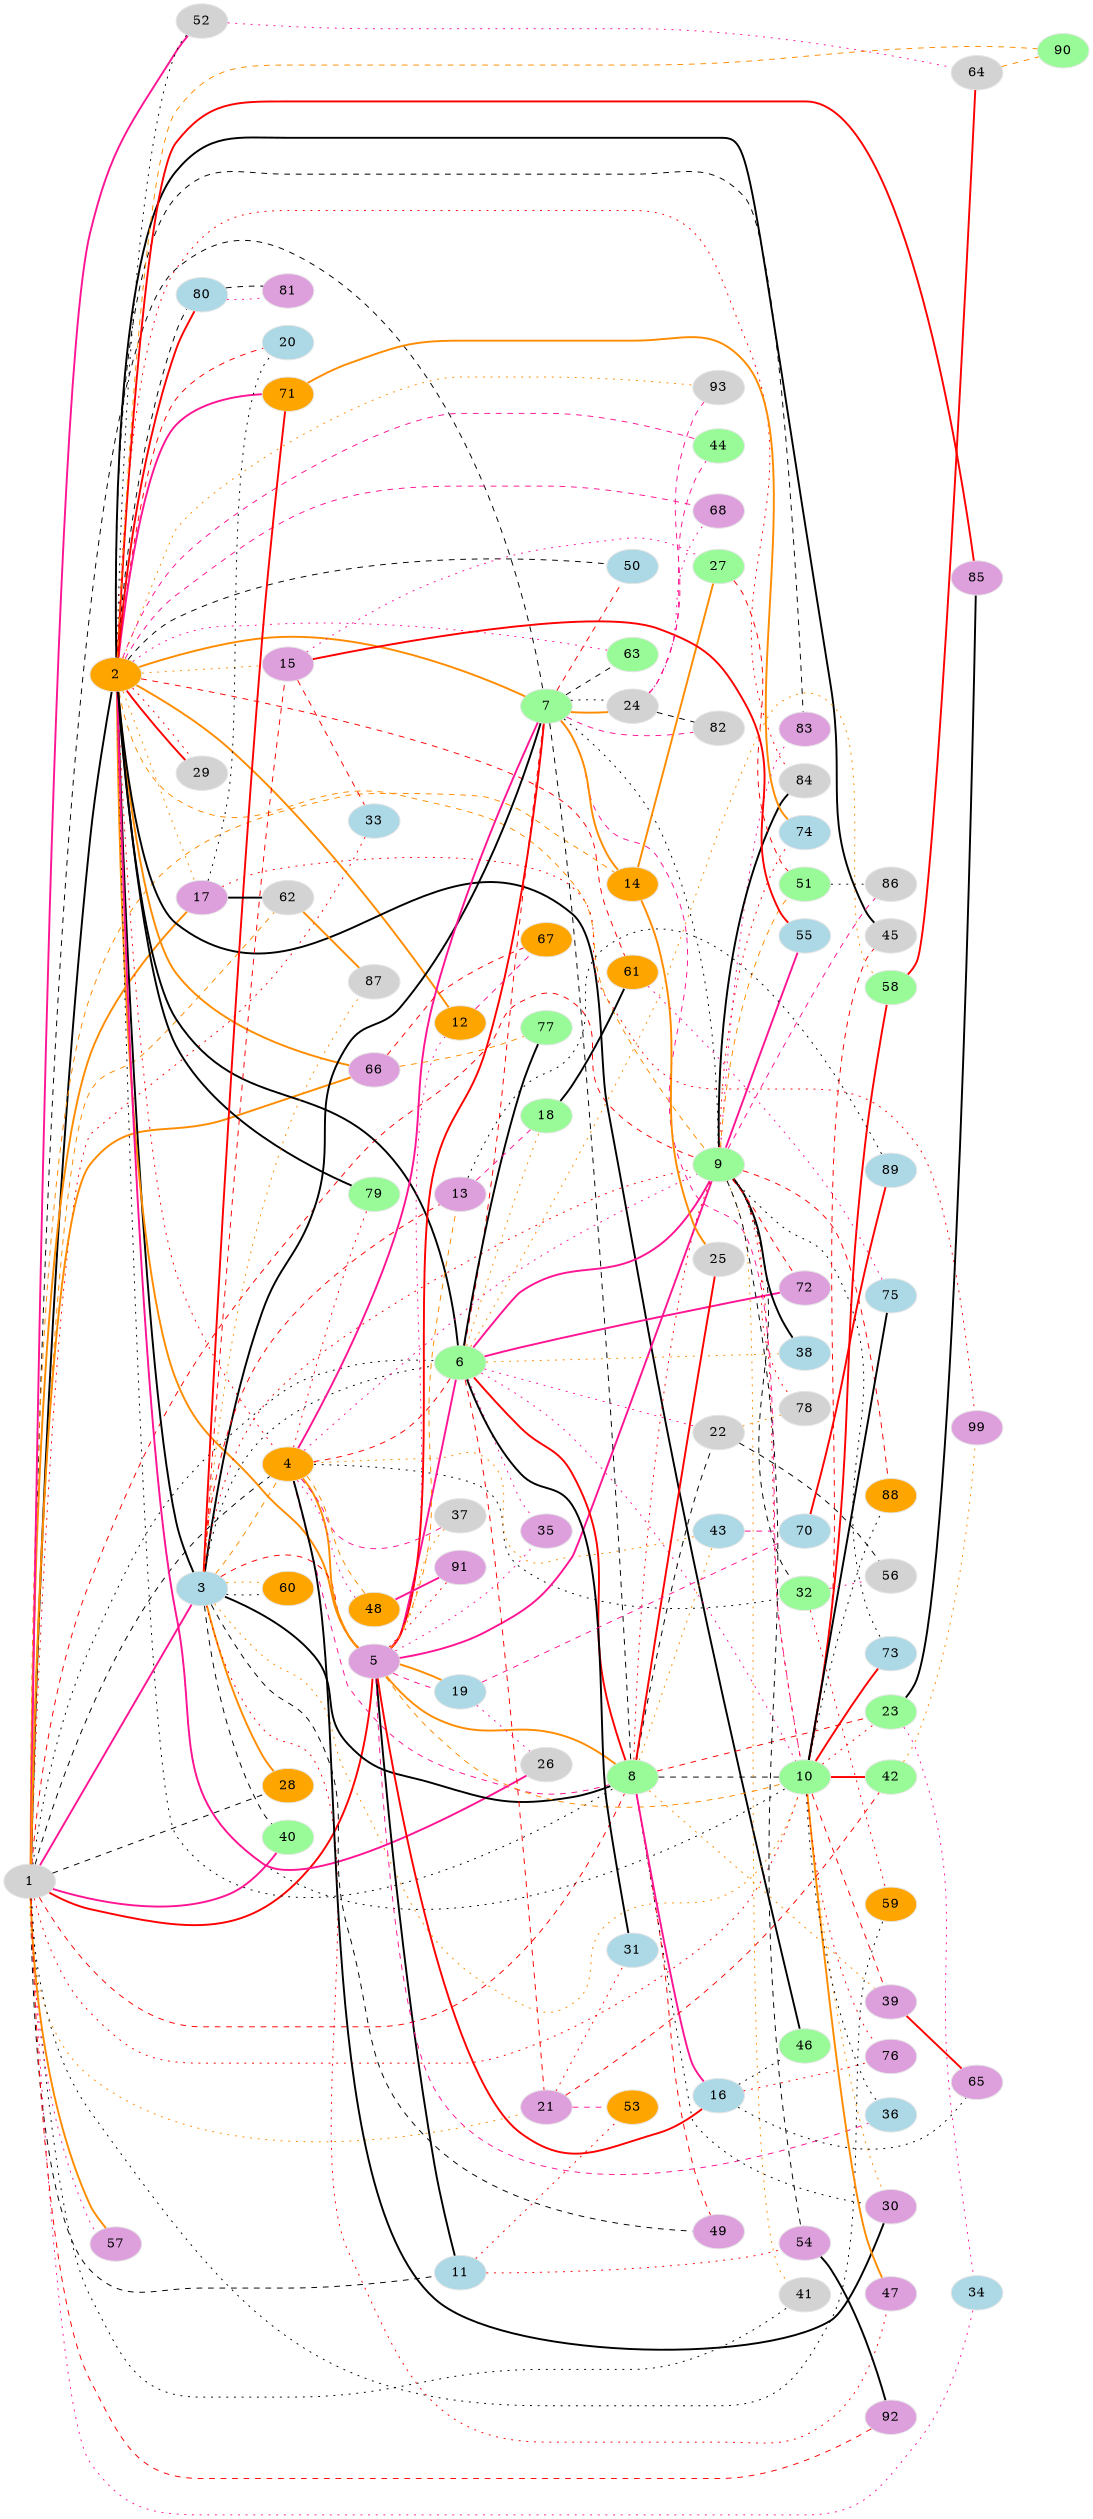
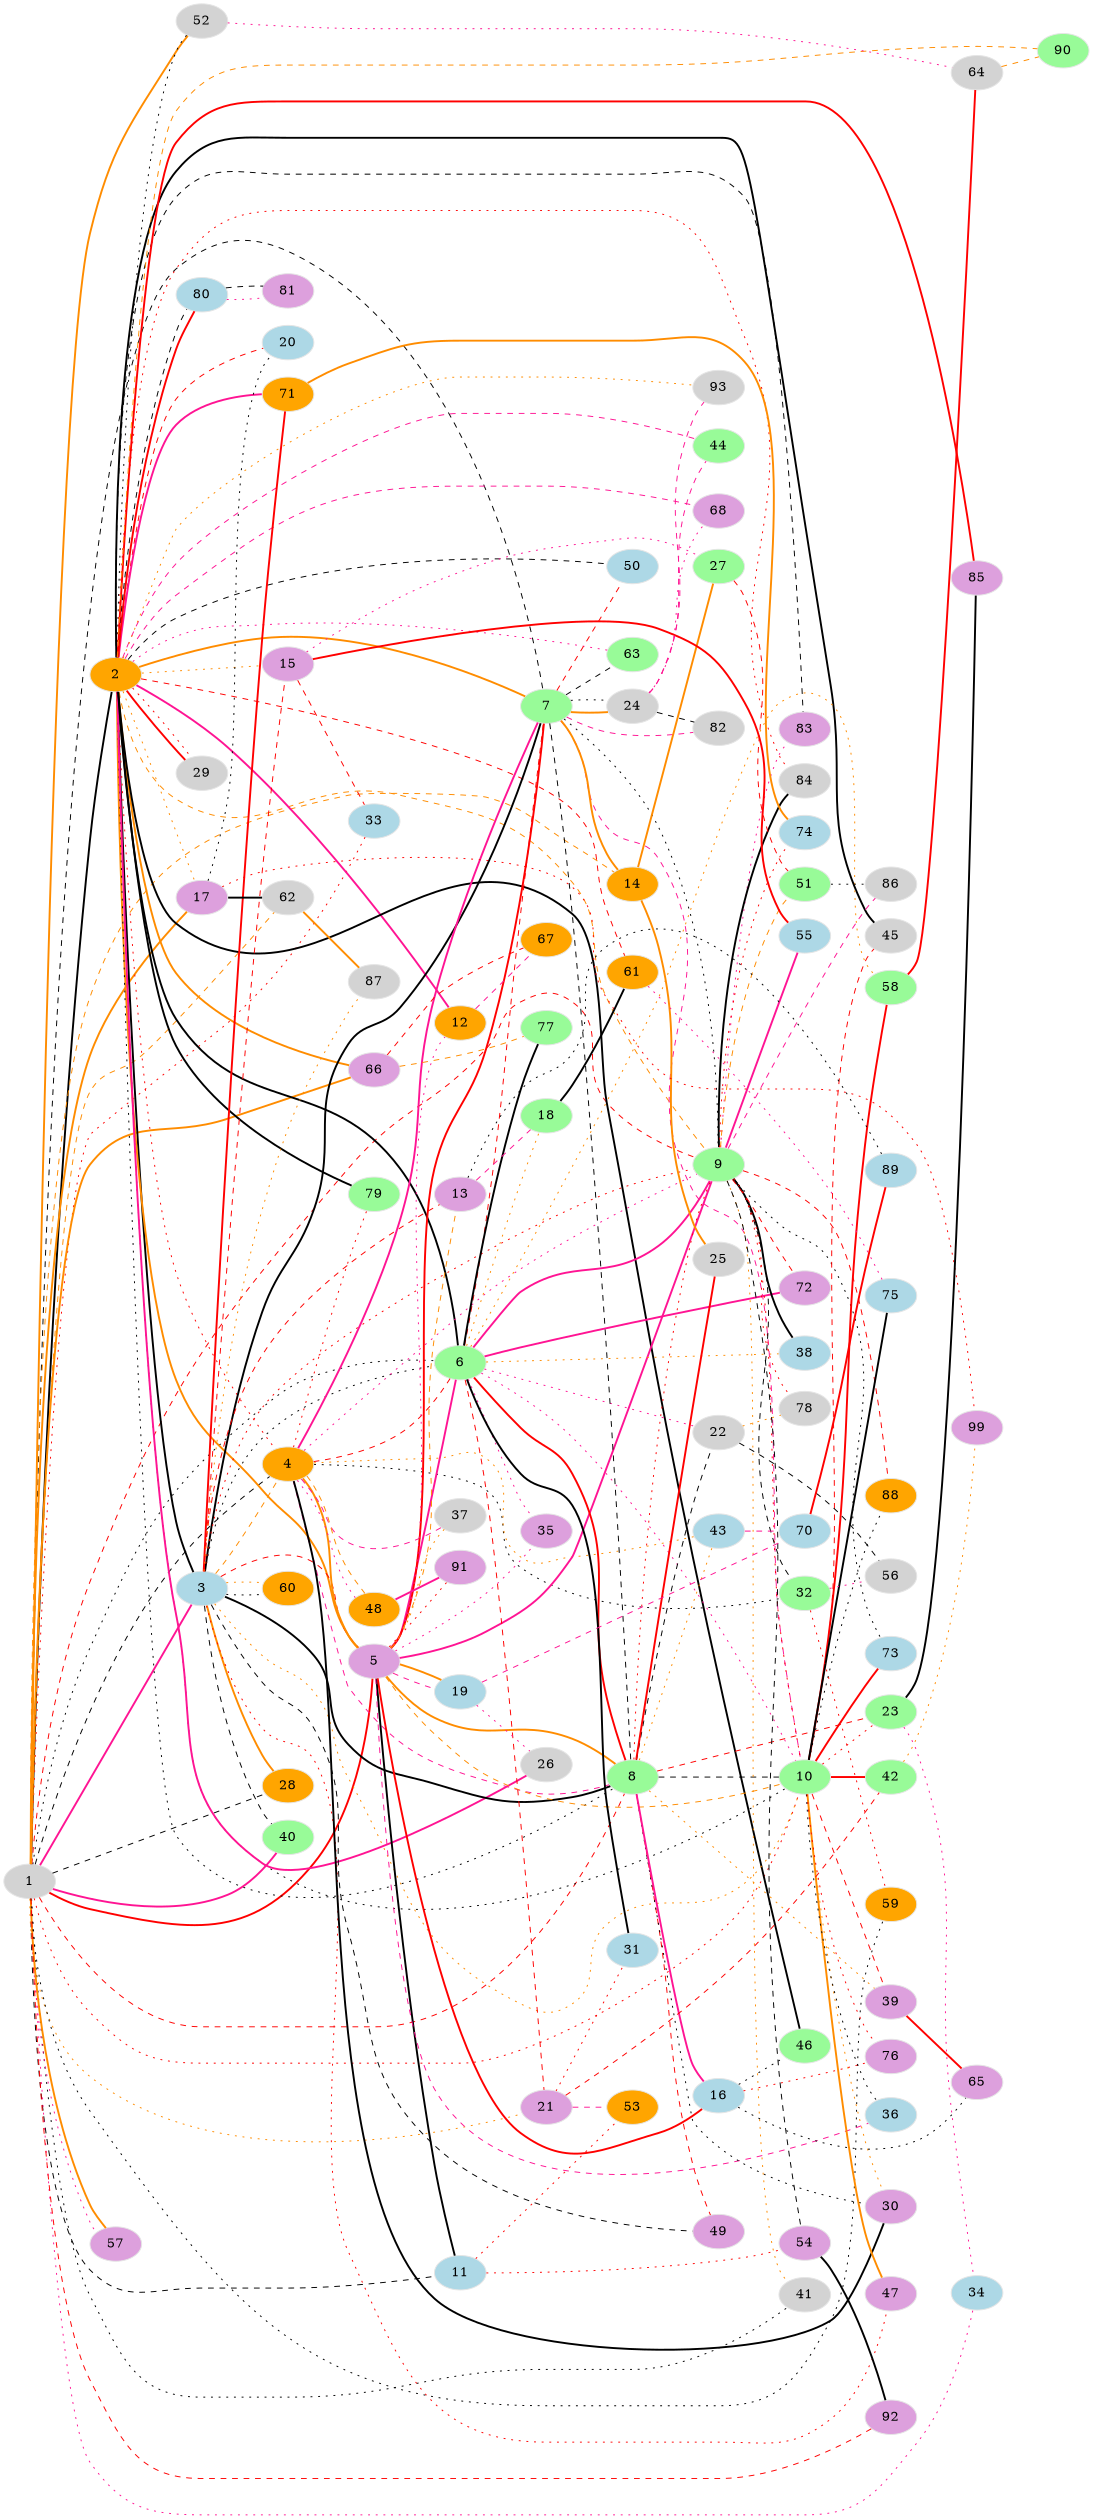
  graph {
    rankdir=LR
    node [color=gray90 fillcolor=plum style=filled]
    edge [color=red style=dotted]
    1 [fillcolor=lightgrey]
    2 [fillcolor=orange]
    3 [fillcolor=lightblue]
    4 [fillcolor=orange]
    5
    6 [fillcolor=palegreen]
    7 [fillcolor=palegreen]
    8 [fillcolor=palegreen]
    9 [fillcolor=palegreen]
    10 [fillcolor=palegreen]
    11 [fillcolor=lightblue]
    14 [fillcolor=orange]
    17
    21
    28 [fillcolor=orange]
    33 [fillcolor=lightblue]
    34 [fillcolor=lightblue]
    40 [fillcolor=palegreen]
    41 [fillcolor=lightgrey]
    52 [fillcolor=lightgrey]
    57
    59 [fillcolor=orange]
    62 [fillcolor=lightgrey]
    66
    92
    12 [fillcolor=orange]
    15
    20 [fillcolor=lightblue]
    26 [fillcolor=lightgrey]
    29 [fillcolor=lightgrey]
    44 [fillcolor=palegreen]
    45 [fillcolor=lightgrey]
    46 [fillcolor=palegreen]
    50 [fillcolor=lightblue]
    61 [fillcolor=orange]
    63 [fillcolor=palegreen]
    68
    71 [fillcolor=orange]
    79 [fillcolor=palegreen]
    80 [fillcolor=lightblue]
    83
    84 [fillcolor=lightgrey]
    85
    90 [fillcolor=palegreen]
    93 [fillcolor=lightgrey]
    13
    47
    49
    60 [fillcolor=orange]
    87 [fillcolor=lightgrey]
    32 [fillcolor=palegreen]
    37 [fillcolor=lightgrey]
    43 [fillcolor=lightblue]
    48 [fillcolor=orange]
    30
    16 [fillcolor=lightblue]
    19 [fillcolor=lightblue]
    35
    36 [fillcolor=lightblue]
    91
    18 [fillcolor=palegreen]
    22 [fillcolor=lightgrey]
    31 [fillcolor=lightblue]
    38 [fillcolor=lightblue]
    58 [fillcolor=palegreen]
    72
    77 [fillcolor=palegreen]
    24 [fillcolor=lightgrey]
    82 [fillcolor=lightgrey]
    23 [fillcolor=palegreen]
    25 [fillcolor=lightgrey]
    39
    51 [fillcolor=palegreen]
    54
    55 [fillcolor=lightblue]
    73 [fillcolor=lightblue]
    74 [fillcolor=lightblue]
    78 [fillcolor=lightgrey]
    86 [fillcolor=lightgrey]
    88 [fillcolor=orange]
    42 [fillcolor=palegreen]
    75 [fillcolor=lightblue]
    76
    53 [fillcolor=orange]
    27 [fillcolor=palegreen]
    n86 [label=99]
    64 [fillcolor=lightgrey]
    67 [fillcolor=orange]
    81
    89 [fillcolor=lightblue]
    56 [fillcolor=lightgrey]
    70 [fillcolor=lightblue]
    65
    1 -- 2 [color=black style=bold]
    1 -- 3 [color=deeppink style=bold]
    1 -- 4 [color=black style=dashed]
    1 -- 5 [style=bold]
    1 -- 6 [color=black]
    1 -- 7 [color=black style=dashed]
    1 -- 8 [style=dashed]
    1 -- 9 [style=dashed]
    1 -- 10
    1 -- 11 [color=black style=dashed]
    1 -- 14 [color=darkorange style=dashed]
    1 -- 17 [color=darkorange style=bold]
    1 -- 21 [color=darkorange]
    1 -- 28 [color=black style=dashed]
    1 -- 33
    1 -- 34 [color=deeppink]
    1 -- 40 [color=deeppink style=bold]
    1 -- 41 [color=black]
-   1 -- 52 [color=deeppink style=bold]
+   1 -- 52 [color=darkorange style=bold]
    1 -- 57 [color=deeppink]
    1 -- 57 [color=darkorange style=bold]
    1 -- 59 [color=black]
    1 -- 62 [color=darkorange style=dashed]
    1 -- 66 [color=darkorange style=bold]
    1 -- 92 [style=dashed]
    2 -- 3 [color=black style=bold]
    2 -- 4
    2 -- 5 [color=darkorange style=bold]
    2 -- 6 [color=black style=bold]
    2 -- 7 [color=darkorange style=bold]
    2 -- 8 [color=black]
    2 -- 9 [color=darkorange style=dashed]
    2 -- 10 [color=black]
    2 -- 17 [color=darkorange]
    2 -- 52 [color=black]
    2 -- 66 [color=darkorange style=bold]
-   2 -- 12 [color=darkorange style=bold]
+   2 -- 12 [color=deeppink style=bold]
    2 -- 15 [color=darkorange]
    2 -- 20 [style=dashed]
    2 -- 26 [color=deeppink style=bold]
    2 -- 29 [style=bold]
    2 -- 29
    2 -- 44 [color=deeppink style=dashed]
    2 -- 45 [color=black style=bold]
    2 -- 46 [color=black style=bold]
    2 -- 50 [color=black style=dashed]
    2 -- 61 [style=dashed]
    2 -- 63 [color=deeppink]
    2 -- 68 [color=deeppink style=dashed]
    2 -- 71 [color=deeppink style=bold]
    2 -- 79 [color=black style=bold]
    2 -- 80 [style=bold]
    2 -- 80 [color=black style=dashed]
    2 -- 83 [color=black style=dashed]
    2 -- 84
    2 -- 85 [style=bold]
    2 -- 90 [color=darkorange style=dashed]
    2 -- 93 [color=darkorange]
    3 -- 4 [color=darkorange style=dashed]
    3 -- 5 [style=dashed]
    3 -- 6 [color=black]
    3 -- 7 [color=black style=bold]
    3 -- 8 [color=black style=bold]
    3 -- 9
    3 -- 10 [color=darkorange]
    3 -- 28 [color=darkorange style=bold]
    3 -- 40 [color=black style=dashed]
    3 -- 15 [style=dashed]
    3 -- 71 [style=bold]
    3 -- 13 [style=dashed]
    3 -- 47
    3 -- 49 [color=black style=dashed]
    3 -- 60 [color=black]
    3 -- 60 [color=darkorange]
    3 -- 87 [color=darkorange]
    4 -- 5 [color=darkorange style=bold]
    4 -- 6 [style=dashed]
    4 -- 7 [color=deeppink style=bold]
    4 -- 8 [color=deeppink style=dashed]
    4 -- 9 [color=deeppink]
    4 -- 79
    4 -- 32 [color=black]
    4 -- 37 [color=deeppink style=dashed]
    4 -- 43 [color=darkorange]
    4 -- 48 [color=deeppink]
    4 -- 48 [color=darkorange style=dashed]
    4 -- 30 [color=black style=bold]
    5 -- 6 [color=deeppink style=bold]
    5 -- 7 [style=bold]
    5 -- 8 [color=darkorange style=bold]
    5 -- 9 [color=deeppink style=bold]
    5 -- 10 [color=darkorange style=dashed]
    5 -- 11 [color=black style=bold]
    5 -- 12 [color=deeppink]
    5 -- 13 [color=darkorange style=dashed]
    5 -- 37 [color=darkorange]
    5 -- 16 [style=bold]
    5 -- 19 [color=deeppink style=dashed]
    5 -- 19 [color=darkorange style=bold]
    5 -- 35 [color=deeppink]
    5 -- 36 [color=deeppink style=dashed]
    5 -- 91
    6 -- 7 [style=dashed]
    6 -- 8 [style=bold]
    6 -- 9 [color=deeppink style=bold]
    6 -- 10 [color=deeppink]
    6 -- 21 [style=dashed]
    6 -- 35 [color=deeppink]
    6 -- 18 [color=darkorange]
    6 -- 22 [color=deeppink]
    6 -- 31 [color=black style=bold]
    6 -- 38 [color=darkorange]
    6 -- 58 [color=darkorange]
    6 -- 72 [color=deeppink style=bold]
    6 -- 77 [color=black style=bold]
    7 -- 8 [color=black style=dashed]
    7 -- 9 [color=black]
    7 -- 10 [color=deeppink style=dashed]
    7 -- 14 [color=darkorange style=bold]
    7 -- 50 [style=dashed]
    7 -- 63 [color=black style=dashed]
    7 -- 24 [color=darkorange style=bold]
    7 -- 24 [color=black]
    7 -- 82 [color=deeppink style=dashed]
    8 -- 9
    8 -- 10 [color=black style=dashed]
    8 -- 49 [style=dashed]
    8 -- 43 [color=darkorange]
    8 -- 30 [color=black]
    8 -- 16 [color=deeppink style=bold]
    8 -- 22 [color=black style=dashed]
    8 -- 23 [style=dashed]
    8 -- 25 [style=bold]
    8 -- 39 [color=darkorange]
    9 -- 10
    9 -- 41 [color=darkorange]
    9 -- 83 [color=deeppink]
    9 -- 84 [color=black style=bold]
    9 -- 32 [color=black style=dashed]
    9 -- 38 [color=black style=bold]
    9 -- 72 [style=dashed]
    9 -- 51 [color=darkorange style=dashed]
    9 -- 54 [color=black style=dashed]
    9 -- 55 [color=deeppink style=bold]
    9 -- 73 [color=black]
    9 -- 74
    9 -- 78
    9 -- 86 [color=deeppink style=dashed]
    9 -- 88 [style=dashed]
    10 -- 45 [style=dashed]
    10 -- 47 [color=darkorange style=bold]
    10 -- 30 [color=darkorange]
    10 -- 36 [color=black]
    10 -- 58 [style=bold]
    10 -- 23
    10 -- 39 [style=dashed]
    10 -- 73 [style=bold]
    10 -- 88 [color=black]
    10 -- 42 [style=bold]
    10 -- 75 [color=black style=bold]
    10 -- 76
    11 -- 54
    11 -- 53
    14 -- 25 [color=darkorange style=bold]
    14 -- 27 [color=darkorange style=bold]
    17 -- 62 [color=black style=bold]
    17 -- 20 [color=black]
    17 -- n86
    21 -- 31
    21 -- 42 [style=dashed]
    21 -- 53 [color=deeppink style=dashed]
    52 -- 64 [color=deeppink]
    62 -- 87 [color=darkorange style=bold]
    66 -- 77 [color=darkorange style=dashed]
    66 -- 67 [style=dashed]
    12 -- 67 [color=deeppink style=dashed]
    15 -- 33 [style=dashed]
    15 -- 55 [style=bold]
    15 -- 27 [color=deeppink]
    61 -- 75 [color=deeppink]
    71 -- 74 [color=darkorange style=bold]
    80 -- 81 [color=deeppink]
    80 -- 81 [color=black style=dashed]
    13 -- 18 [color=deeppink style=dashed]
    13 -- 89 [color=black]
    32 -- 59
    32 -- 56 [color=deeppink]
    43 -- 70 [color=deeppink style=dashed]
    48 -- 91 [color=deeppink style=bold]
    16 -- 46 [color=black]
    16 -- 76
    16 -- 65 [color=black]
    19 -- 26 [color=deeppink]
    19 -- 70 [color=deeppink style=dashed]
    18 -- 61 [color=black style=bold]
    22 -- 78 [color=darkorange]
    22 -- 56 [color=black style=dashed]
    58 -- 64 [style=bold]
    24 -- 44 [color=deeppink style=dashed]
    24 -- 68 [color=deeppink]
    24 -- 93 [color=deeppink style=dashed]
    24 -- 82 [color=black style=dashed]
    23 -- 34 [color=deeppink]
    23 -- 85 [color=black style=bold]
    39 -- 65 [style=bold]
    51 -- 86 [color=black]
    54 -- 92 [color=black style=bold]
    42 -- n86 [color=darkorange]
    27 -- 51 [style=dashed]
    64 -- 90 [color=darkorange style=dashed]
    70 -- 89 [style=bold]
  }
